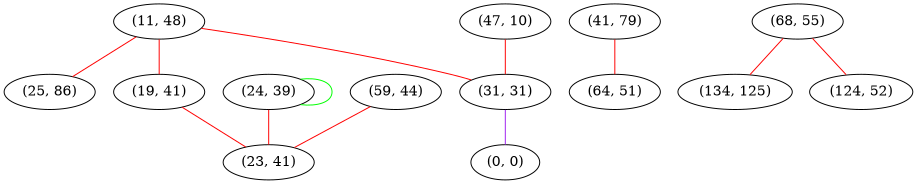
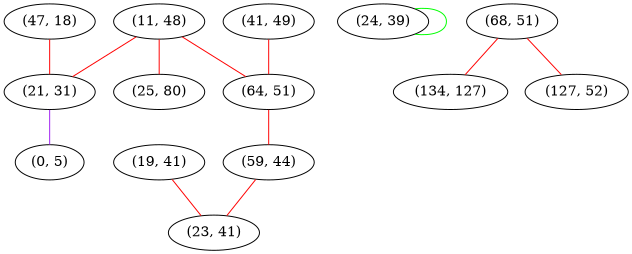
  graph {
    edge [color=red weight=1]
    "(11, 48)"
-   "(25, 80)" [label="(25, 86)"]
+   "(25, 80)"
    "(19, 41)"
-   "(21, 31)" [label="(31, 31)"]
+   "(21, 31)"
    "(23, 41)"
-   "(41, 79)"
+   "(41, 79)" [label="(41, 49)"]
    "(64, 51)"
-   "(0, 0)"
+   "(0, 0)" [label="(0, 5)"]
    "(24, 39)"
-   "(68, 51)" [label="(68, 55)"]
-   "(134, 127)" [label="(134, 125)"]
-   "(127, 52)" [label="(124, 52)"]
+   "(68, 51)"
+   "(134, 127)"
+   "(127, 52)"
    "(59, 44)"
-   "(47, 10)"
+   "(47, 10)" [label="(47, 18)"]
    "(11, 48)" -- "(25, 80)"
-   "(11, 48)" -- "(19, 41)"
+   "(11, 48)" -- "(64, 51)"
    "(11, 48)" -- "(21, 31)"
    "(19, 41)" -- "(23, 41)"
    "(21, 31)" -- "(0, 0)" [color=purple weight=4]
    "(41, 79)" -- "(64, 51)"
-   "(24, 39)" -- "(23, 41)"
+   "(64, 51)" -- "(59, 44)"
    "(24, 39)" -- "(24, 39)" [color=green weight=2]
    "(68, 51)" -- "(134, 127)"
    "(68, 51)" -- "(127, 52)"
    "(59, 44)" -- "(23, 41)"
    "(47, 10)" -- "(21, 31)"
  }
